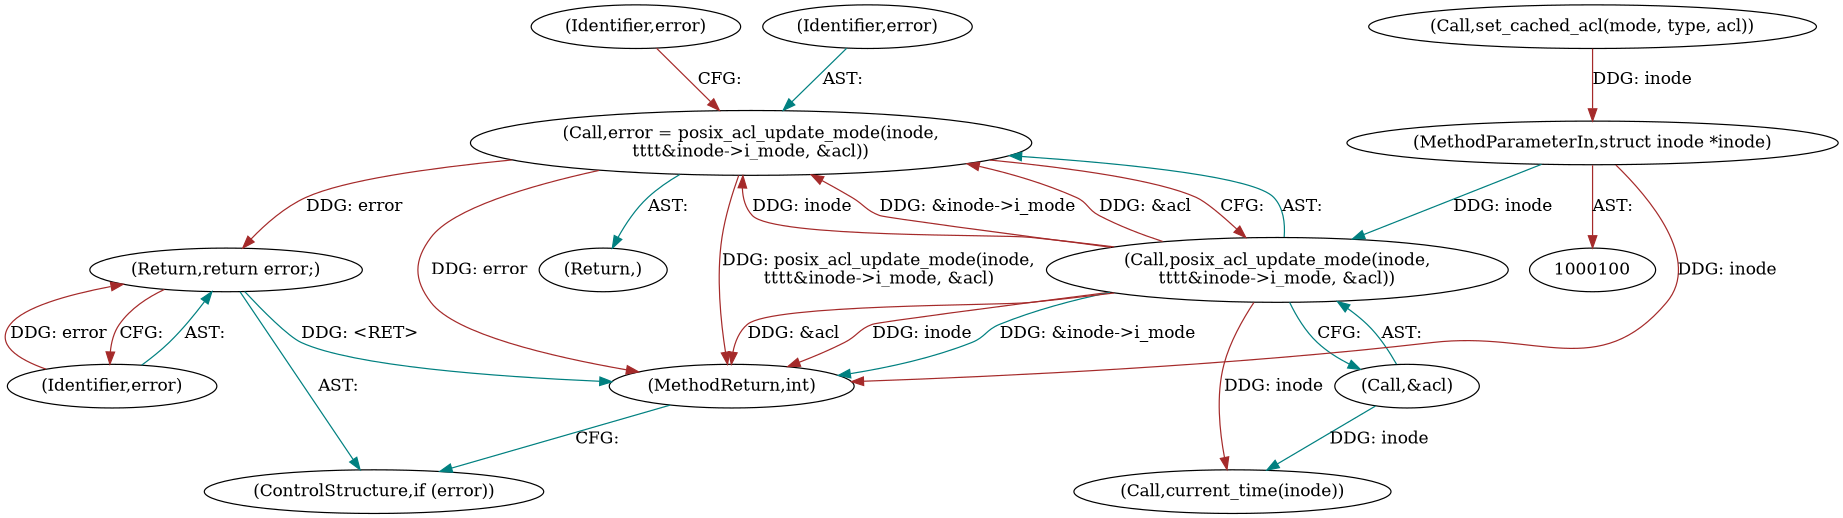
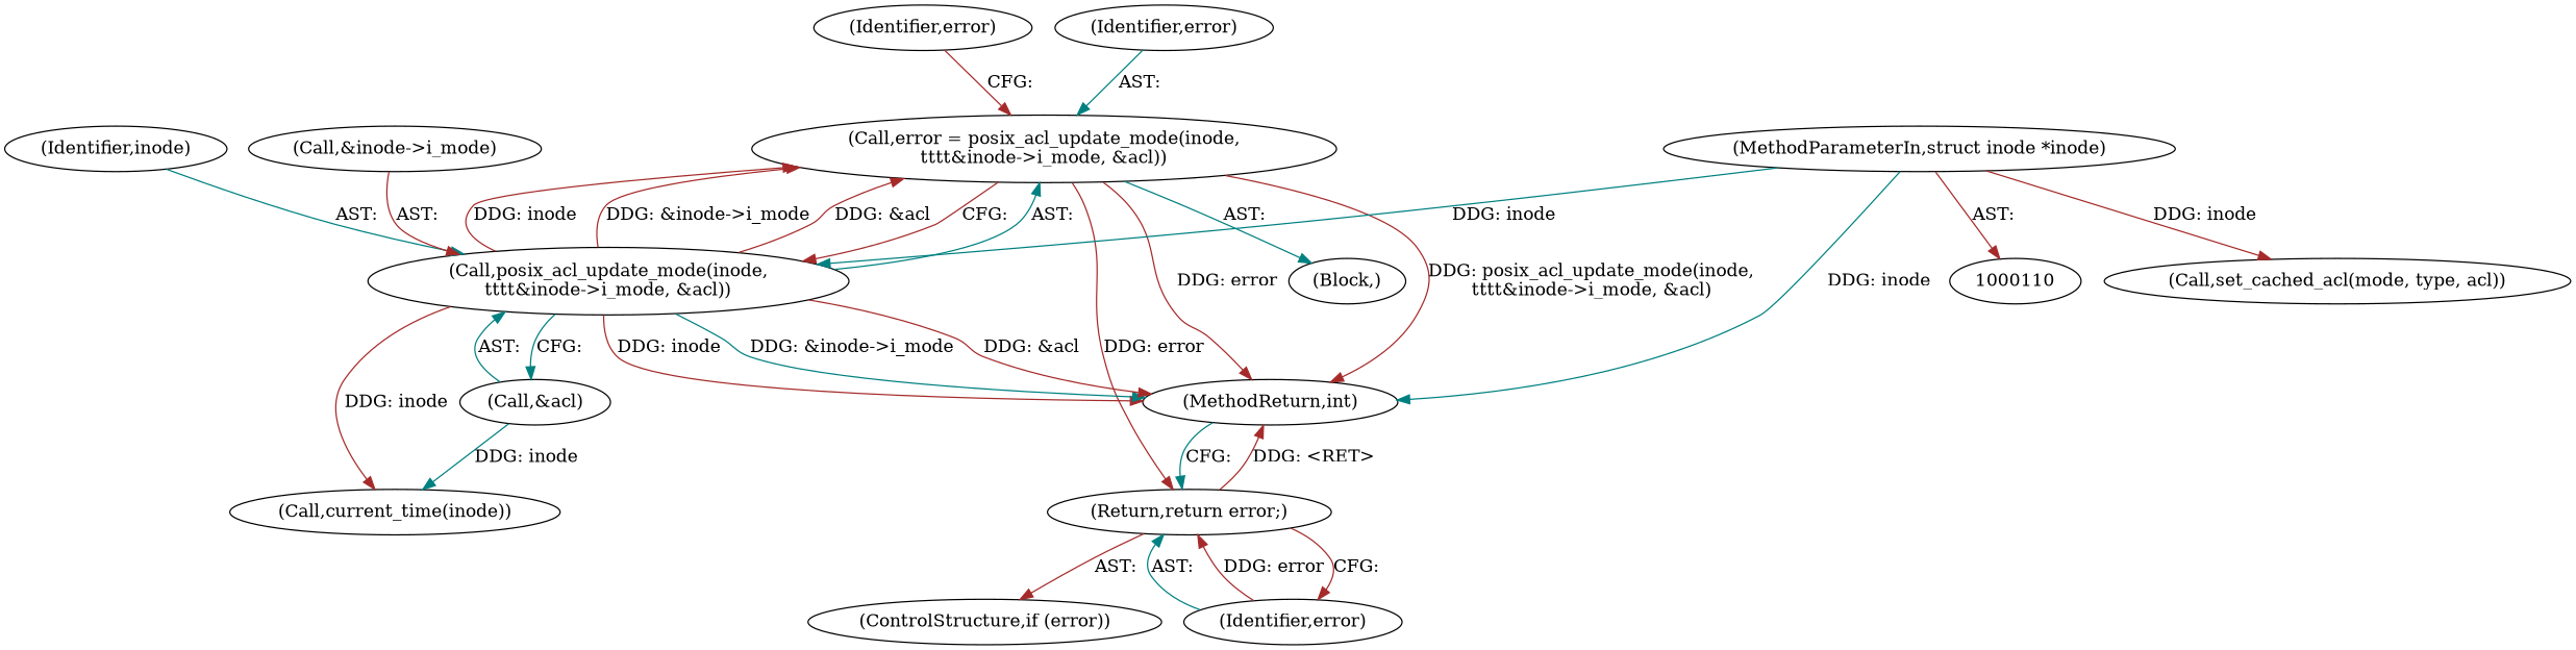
  digraph {
    edge [color=brown]
    n1 [label="(Call,error = posix_acl_update_mode(inode,\n\t\t\t\t&inode->i_mode, &acl))"]
    n2 [label="(Call,posix_acl_update_mode(inode,\n\t\t\t\t&inode->i_mode, &acl))"]
    n3 [label="(Return,return error;)"]
-   n4 [label="(Return,)"]
+   n4 [label="(Block,)"]
    n5 [label="(MethodReturn,int)"]
    n6 [label="(Call,current_time(inode))"]
    n7 [label="(Call,&acl)"]
    n8 [label="(ControlStructure,if (error))"]
    n9 [label="(Identifier,error)"]
    n10 [label="(MethodParameterIn,struct inode *inode)"]
    n11 [label="(Call,set_cached_acl(mode, type, acl))"]
-   1000100
+   1000100 [label=1000110]
+   n13 [label="(Identifier,inode)"]
    n14 [label="(Identifier,error)"]
+   n15 [label="(Call,&inode->i_mode)"]
    n16 [label="(Identifier,error)"]
    n1 -> n2 [label="CFG: "]
    n1 -> n3 [label="DDG: error"]
    n1 -> n4 [color=teal label="AST: "]
    n1 -> n5 [label="DDG: error"]
    n1 -> n5 [label="DDG: posix_acl_update_mode(inode,\n\t\t\t\t&inode->i_mode, &acl)"]
    n2 -> n1 [color=teal label="AST: "]
    n2 -> n1 [label="DDG: inode"]
    n2 -> n1 [label="DDG: &inode->i_mode"]
    n2 -> n1 [label="DDG: &acl"]
    n2 -> n5 [label="DDG: inode"]
    n2 -> n5 [color=teal label="DDG: &inode->i_mode"]
    n2 -> n5 [label="DDG: &acl"]
    n2 -> n6 [label="DDG: inode"]
    n2 -> n7 [color=teal label="CFG: "]
-   n3 -> n5 [color=teal label="DDG: <RET>"]
-   n3 -> n8 [color=teal label="AST: "]
+   n3 -> n5 [label="DDG: <RET>"]
+   n3 -> n8 [label="AST: "]
    n3 -> n9 [label="CFG: "]
-   n5 -> n8 [color=teal label="CFG: "]
+   n5 -> n3 [color=teal label="CFG: "]
    n7 -> n2 [color=teal label="AST: "]
    n7 -> n6 [color=teal label="DDG: inode"]
    n9 -> n3 [color=teal label="AST: "]
    n9 -> n3 [label="DDG: error"]
    n10 -> n2 [color=teal label="DDG: inode"]
-   n10 -> n5 [label="DDG: inode"]
-   n11 -> n10 [label="DDG: inode"]
+   n10 -> n5 [color=teal label="DDG: inode"]
+   n10 -> n11 [label="DDG: inode"]
    n10 -> 1000100 [label="AST: "]
+   n13 -> n2 [color=teal label="AST: "]
    n14 -> n1 [label="CFG: "]
+   n15 -> n2 [label="AST: "]
    n16 -> n1 [color=teal label="AST: "]
  }
